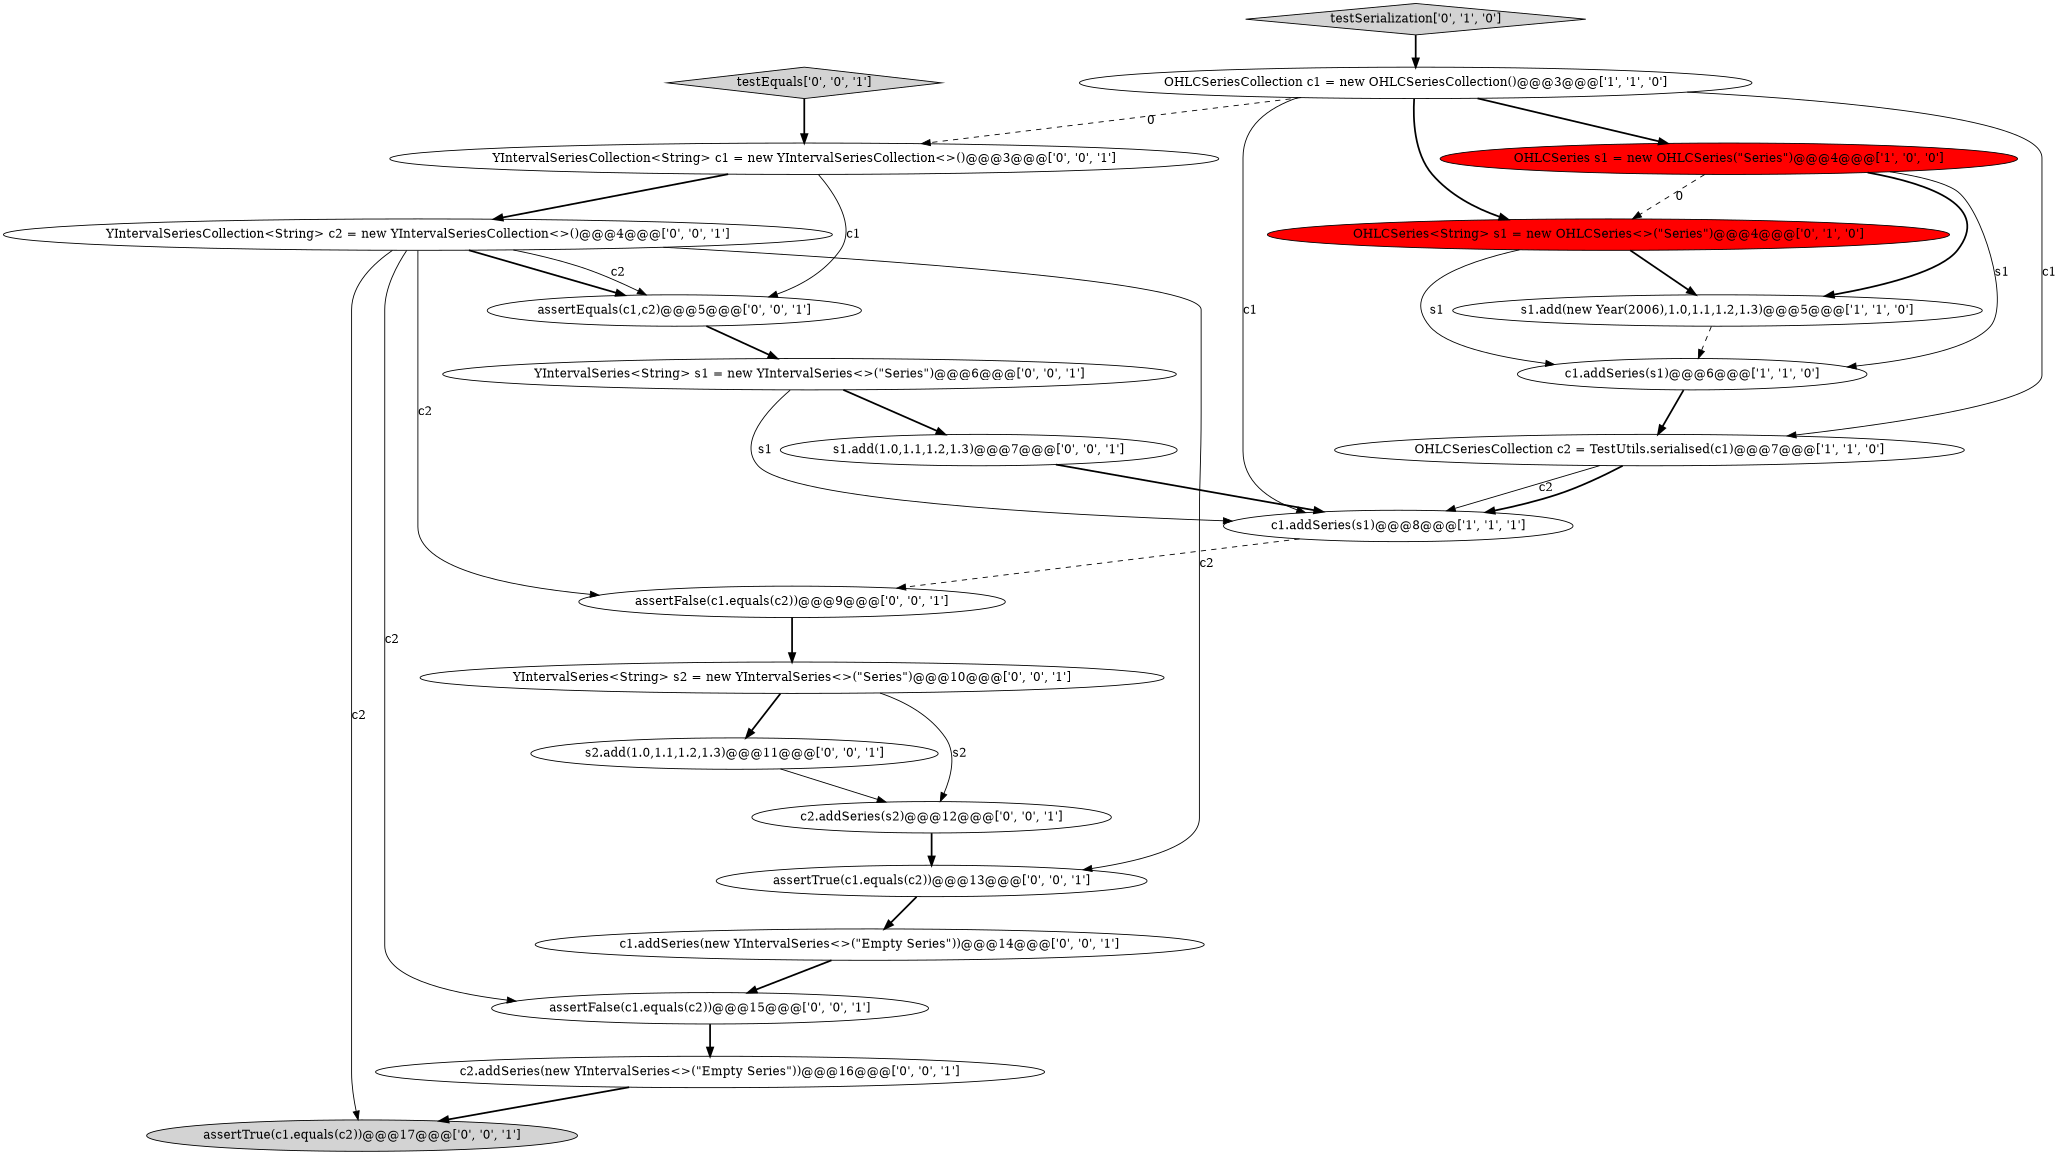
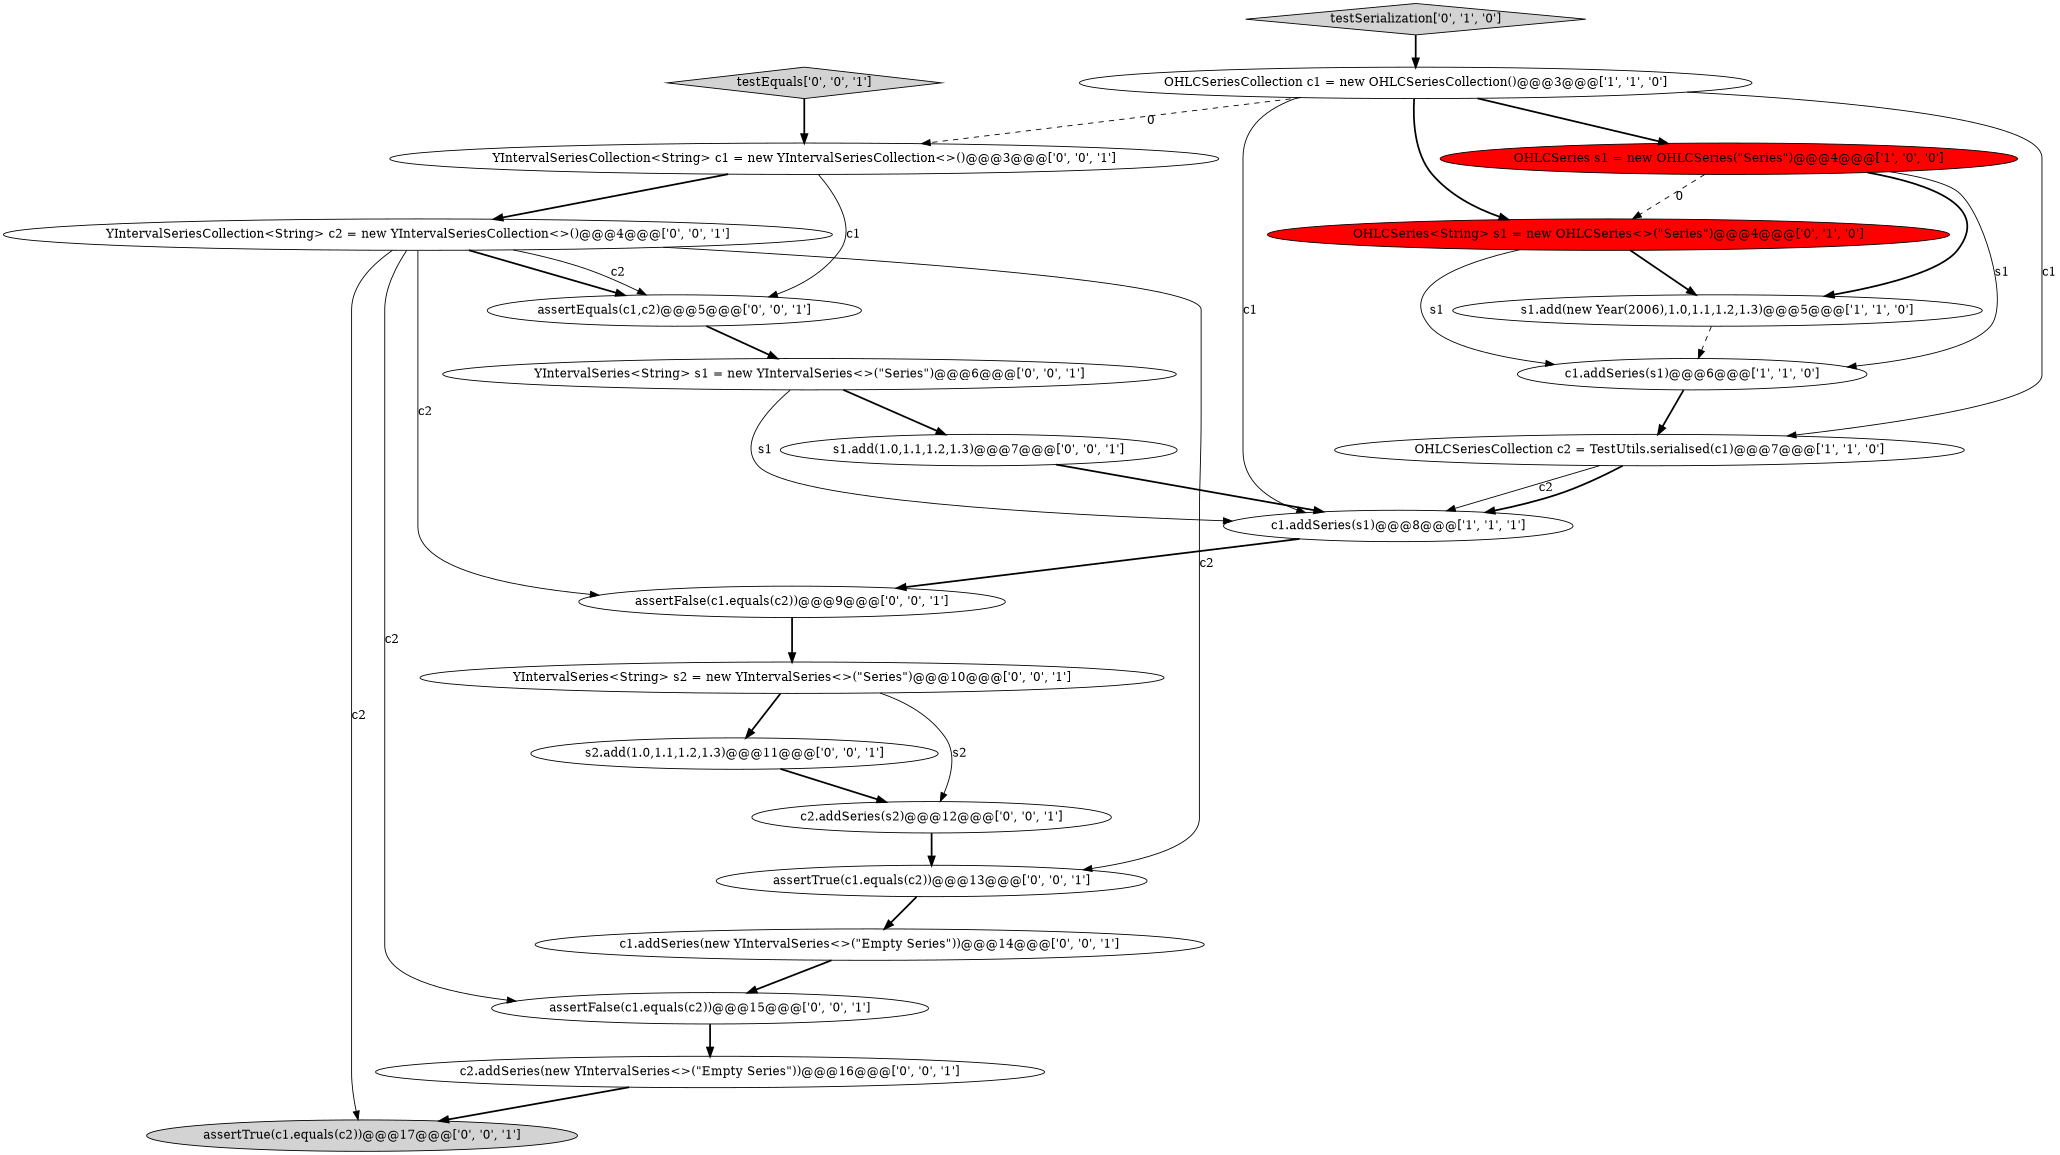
  digraph {
    node [fillcolor=white shape=ellipse style=filled]
    edge [style=bold]
    n1 [label="YIntervalSeriesCollection<String> c2 = new YIntervalSeriesCollection<>()@@@4@@@['0', '0', '1']"]
    n2 [label="assertFalse(c1.equals(c2))@@@15@@@['0', '0', '1']"]
    n3 [label="assertEquals(c1,c2)@@@5@@@['0', '0', '1']"]
    n4 [label="assertTrue(c1.equals(c2))@@@13@@@['0', '0', '1']"]
    n5 [label="assertFalse(c1.equals(c2))@@@9@@@['0', '0', '1']"]
    n6 [fillcolor=lightgray label="assertTrue(c1.equals(c2))@@@17@@@['0', '0', '1']"]
    n7 [label="c2.addSeries(new YIntervalSeries<>(\"Empty Series\"))@@@16@@@['0', '0', '1']"]
    n8 [label="YIntervalSeries<String> s1 = new YIntervalSeries<>(\"Series\")@@@6@@@['0', '0', '1']"]
    n9 [label="c1.addSeries(new YIntervalSeries<>(\"Empty Series\"))@@@14@@@['0', '0', '1']"]
    n10 [label="YIntervalSeries<String> s2 = new YIntervalSeries<>(\"Series\")@@@10@@@['0', '0', '1']"]
    n11 [label="s2.add(1.0,1.1,1.2,1.3)@@@11@@@['0', '0', '1']"]
    n12 [label="c2.addSeries(s2)@@@12@@@['0', '0', '1']"]
    n13 [label="OHLCSeriesCollection c1 = new OHLCSeriesCollection()@@@3@@@['1', '1', '0']"]
    n14 [label="YIntervalSeriesCollection<String> c1 = new YIntervalSeriesCollection<>()@@@3@@@['0', '0', '1']"]
    n15 [label="c1.addSeries(s1)@@@8@@@['1', '1', '1']"]
    n16 [fillcolor=red label="OHLCSeries<String> s1 = new OHLCSeries<>(\"Series\")@@@4@@@['0', '1', '0']"]
    n17 [fillcolor=red label="OHLCSeries s1 = new OHLCSeries(\"Series\")@@@4@@@['1', '0', '0']"]
    n18 [label="OHLCSeriesCollection c2 = TestUtils.serialised(c1)@@@7@@@['1', '1', '0']"]
    n19 [label="s1.add(new Year(2006),1.0,1.1,1.2,1.3)@@@5@@@['1', '1', '0']"]
    n20 [label="c1.addSeries(s1)@@@6@@@['1', '1', '0']"]
    n21 [fillcolor=lightgray label="testEquals['0', '0', '1']" shape=diamond]
    n22 [label="s1.add(1.0,1.1,1.2,1.3)@@@7@@@['0', '0', '1']"]
    n23 [fillcolor=lightgray label="testSerialization['0', '1', '0']" shape=diamond]
    n1 -> n2 [label=c2 style=solid]
    n1 -> n3 [label=c2 style=solid]
    n1 -> n3
    n1 -> n4 [label=c2 style=solid]
    n1 -> n5 [label=c2 style=solid]
    n1 -> n6 [label=c2 style=solid]
    n2 -> n7
    n3 -> n8
    n4 -> n9
    n5 -> n10
    n7 -> n6
    n8 -> n15 [label=s1 style=solid]
    n8 -> n22
    n9 -> n2
    n10 -> n11
    n10 -> n12 [label=s2 style=solid]
-   n11 -> n12 [style=solid]
+   n11 -> n12
    n12 -> n4
    n13 -> n14 [label=0 style=dashed]
    n13 -> n15 [label=c1 style=solid]
    n13 -> n16
    n13 -> n17
    n13 -> n18 [label=c1 style=solid]
    n14 -> n1
    n14 -> n3 [label=c1 style=solid]
-   n15 -> n5 [style=dashed]
+   n15 -> n5
    n16 -> n19
    n16 -> n20 [label=s1 style=solid]
    n17 -> n16 [label=0 style=dashed]
    n17 -> n19
    n17 -> n20 [label=s1 style=solid]
    n18 -> n15 [label=c2 style=solid]
    n18 -> n15
    n19 -> n20 [style=dashed]
    n20 -> n18
    n21 -> n14
    n22 -> n15
    n23 -> n13
  }
